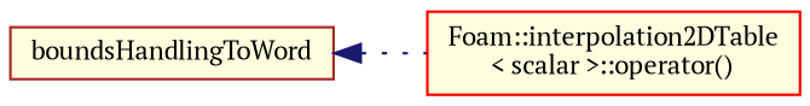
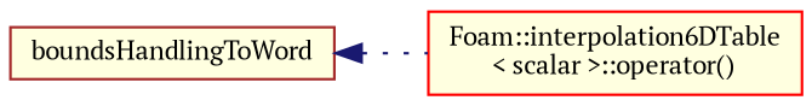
  digraph {
    rankdir=LR
    fontname="PT Serif"
    node [fillcolor=lightyellow fontname="PT Serif" fontsize=10 shape=record style=filled]
    n1 [color=brown fontcolor=black height=0.2 label=boundsHandlingToWord width=0.4]
-   n2 [color=red height=0.2 label="Foam::interpolation2DTable\l\< scalar \>::operator()" width=0.4]
+   n2 [color=red height=0.2 label="Foam::interpolation6DTable\l\< scalar \>::operator()" width=0.4]
    n1 -> n2 [color=midnightblue dir=back fontname="PT Serif" fontsize=10 labelfontname=Helvetica labelfontsize=10 style=dotted]
  }
